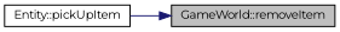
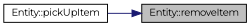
  digraph {
    rankdir=RL
    fontname=Montserrat
    node [color=black fontname=Montserrat fontsize=10 shape=record style=filled]
-   n1 [fillcolor=grey75 fontcolor=black height=0.2 label="GameWorld::removeItem" width=0.4]
+   n1 [fillcolor=grey75 fontcolor=black height=0.2 label="Entity::removeItem" width=0.4]
    n2 [fillcolor=white height=0.2 label="Entity::pickUpItem" width=0.4]
    n1 -> n2 [color=midnightblue dir=back fontname=Montserrat fontsize=10 labelfontname=Helvetica labelfontsize=10 style=solid]
  }
